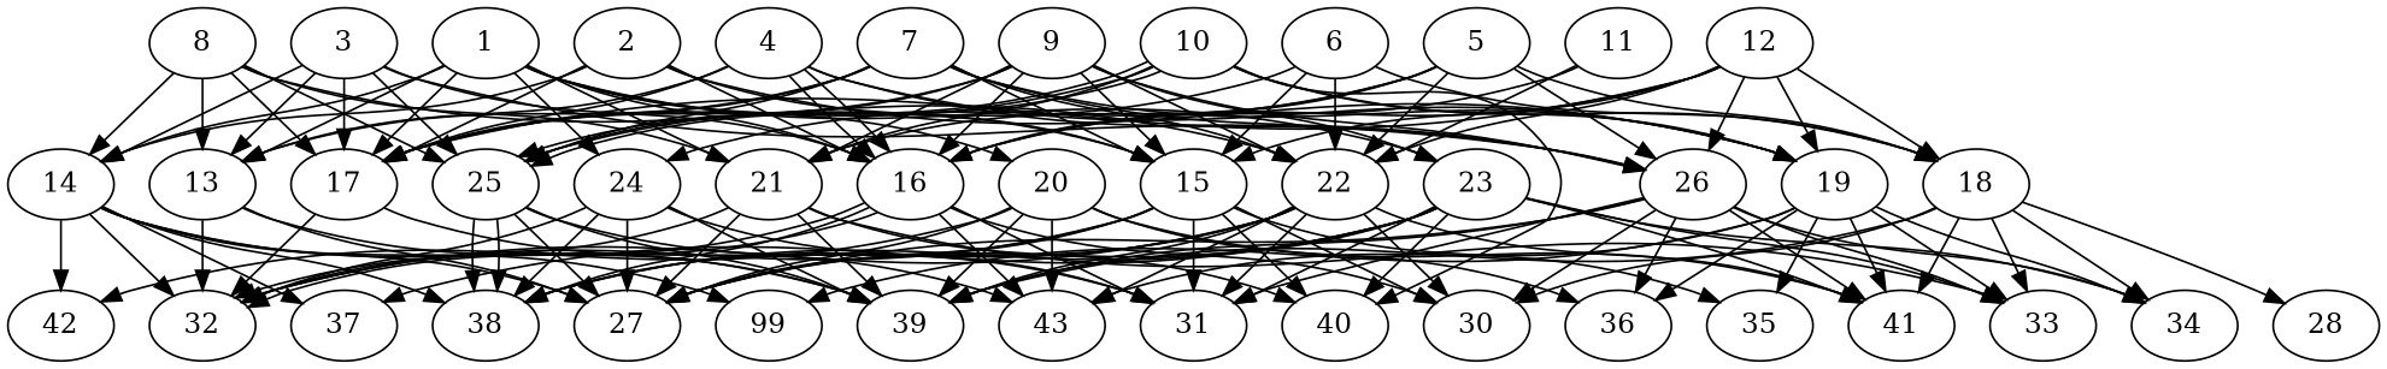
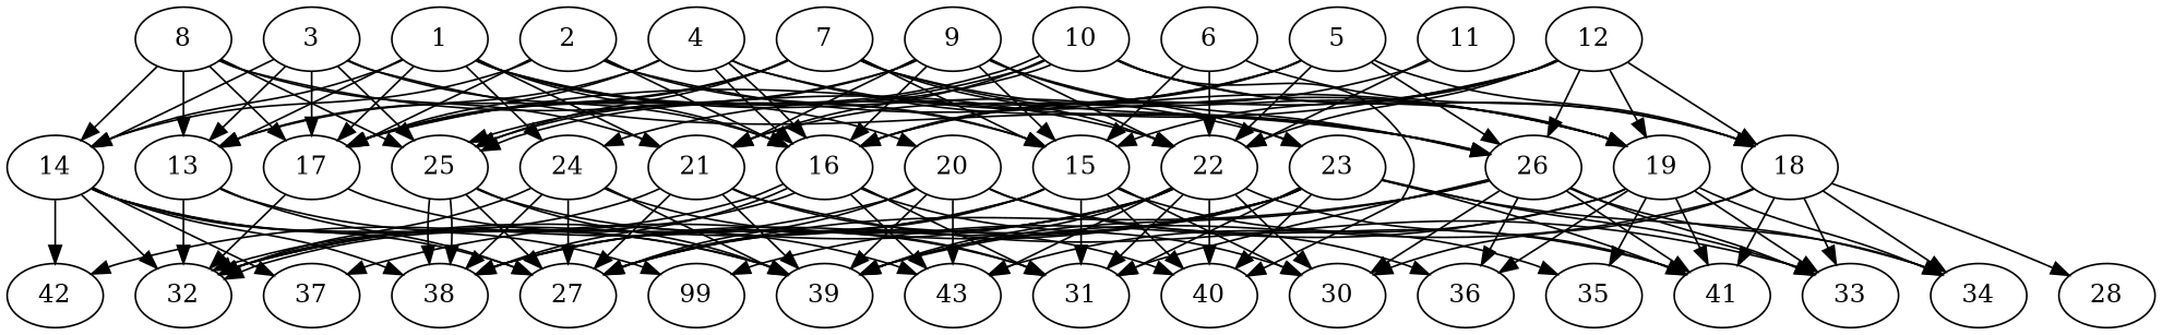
  digraph {
    node [alpha=0.10]
    1 [alpha=0.16 expect_size=196611668922929472]
    13 [alpha=0.01 expect_size=6494691435891960840192]
    14 [alpha=0.13 expect_size=1596750765742454996992]
    15 [expect_size=7951496266063905030144]
    16 [alpha=0.04 expect_size=16314891380337716232192]
    17 [alpha=0.20 expect_size=63616255895043144]
    20 [alpha=0.13 expect_size=17717828298429129818112]
    21 [alpha=0.11 expect_size=4146979724569209]
    23 [alpha=0.09 expect_size=1998154636752060160]
    24 [alpha=0.09 expect_size=8363912580889180160]
    27 [expect_size=2922539063967551488]
    32 [alpha=0.16 expect_size=50273495406958144]
    39 [alpha=0.01 expect_size=765161449566140672]
    n14 [alpha=0.13 expect_size=2713773311902703681536 label=99]
    37 [alpha=0.17 expect_size=18295702629419877138432]
    38 [alpha=0.02 expect_size=14939851564838126]
    42 [alpha=0.16 expect_size=12002018986183706624]
    30 [alpha=0.07 expect_size=6752111383101432832]
    31 [alpha=0.17 expect_size=11479014650877466624]
    35 [alpha=0.09 expect_size=144009286261521216]
    40 [alpha=0.06 expect_size=3350441259897320374272]
    43 [expect_size=3147759696036983996416]
    41 [alpha=0.19 expect_size=9034951557570208768]
    36 [alpha=0.09 expect_size=43223286767874473984]
    33 [alpha=0.06 expect_size=7608523931347525632]
    34 [expect_size=5571841292708703232]
    2 [alpha=0.18 expect_size=27203869712631224]
    19 [alpha=0.07 expect_size=1477549283290388480]
    3 [alpha=0.13 expect_size=1254251001632583057408]
    25 [alpha=0.00 expect_size=799008194434739328]
    26 [alpha=0.19 expect_size=3236029330163958284288]
    4 [alpha=0.11 expect_size=87682624800113376]
    5 [alpha=0.03 expect_size=221087626755811424]
    18 [alpha=0.11 expect_size=40314198808002968]
    22 [alpha=0.18 expect_size=3174896148661297]
    28 [alpha=0.16 expect_size=2857644311221407744]
    6 [alpha=0.05 expect_size=19945967804259160]
    7 [alpha=0.11 expect_size=902206300036716822528]
    8 [alpha=0.14 expect_size=101176688280019744]
    9 [alpha=0.11 expect_size=706421262501485215744]
    10 [alpha=0.17 expect_size=3455244246848752320512]
    11 [expect_size=83380897872507904]
    12 [alpha=0.15 expect_size=170217384332752160]
    1 -> 13
    1 -> 14
    1 -> 15
    1 -> 16
    1 -> 17
    1 -> 20
    1 -> 21
    1 -> 23
    1 -> 24
    13 -> 27
    13 -> 32
    13 -> 39
    14 -> 27
    14 -> 32
    14 -> 39
    14 -> n14
    14 -> 37
    14 -> 38
    14 -> 42
    15 -> 27
    15 -> 32
    15 -> 38
    15 -> 30
    15 -> 31
    15 -> 35
    15 -> 40
    16 -> 32
    16 -> 32
    16 -> 38
    16 -> 30
    16 -> 31
    16 -> 43
    17 -> 32
    17 -> 43
    20 -> 27
    20 -> 39
    20 -> 42
    20 -> 43
    20 -> 41
    20 -> 36
    21 -> 27
    21 -> 32
    21 -> 39
    21 -> 40
    21 -> 33
    23 -> 27
    23 -> 39
    23 -> 37
    23 -> 38
    23 -> 31
    23 -> 40
    23 -> 41
    23 -> 33
    23 -> 34
    24 -> 27
    24 -> 32
    24 -> 39
    24 -> 38
    24 -> 31
    2 -> 14
    2 -> 15
    2 -> 16
    2 -> 17
    2 -> 19
    19 -> n14
    19 -> 35
    19 -> 43
    19 -> 41
    19 -> 36
    19 -> 33
    19 -> 34
    3 -> 13
    3 -> 14
    3 -> 16
    3 -> 17
    3 -> 25
    3 -> 26
    25 -> 27
    25 -> 39
    25 -> 38
    25 -> 38
    25 -> 31
    26 -> 27
    26 -> 39
    26 -> 30
    26 -> 31
    26 -> 41
    26 -> 36
    26 -> 33
    26 -> 34
    4 -> 13
    4 -> 16
    4 -> 16
    4 -> 17
    4 -> 19
    4 -> 26
    5 -> 16
    5 -> 21
    5 -> 24
    5 -> 26
    5 -> 18
    5 -> 22
    18 -> 39
    18 -> 30
    18 -> 41
    18 -> 33
    18 -> 34
    18 -> 28
    22 -> 27
    22 -> 32
    22 -> 39
    22 -> 38
    22 -> 30
    22 -> 31
+   22 -> 40
    22 -> 43
    22 -> 41
    6 -> 15
-   6 -> 25
    6 -> 18
    6 -> 22
    7 -> 13
    7 -> 15
    7 -> 17
    7 -> 19
    7 -> 25
    7 -> 26
    7 -> 22
    8 -> 13
    8 -> 14
    8 -> 17
    8 -> 21
    8 -> 25
    8 -> 22
    9 -> 15
    9 -> 16
    9 -> 17
    9 -> 21
    9 -> 23
    9 -> 25
    9 -> 26
    9 -> 22
    10 -> 17
    10 -> 21
    10 -> 40
    10 -> 19
    10 -> 25
    10 -> 25
    10 -> 18
    11 -> 16
    11 -> 22
    12 -> 15
    12 -> 16
    12 -> 17
    12 -> 19
    12 -> 26
    12 -> 18
    12 -> 22
  }
